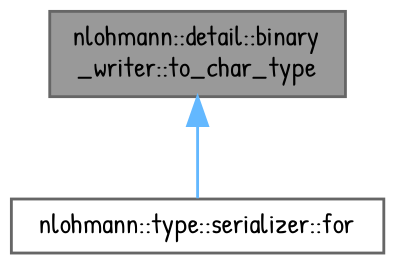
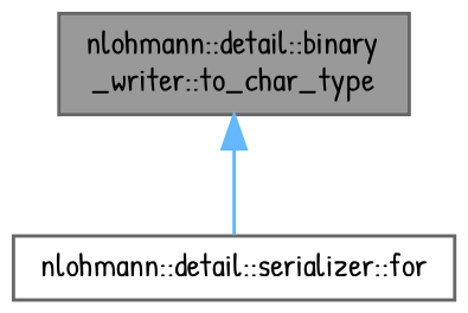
  digraph {
    rankdir=TB
    fontname="Patrick Hand"
    node [fontname="Patrick Hand" fontsize=10 shape=box style=filled]
    n1 [color=gray40 fillcolor=grey60 fontcolor=black height=0.2 label="nlohmann::detail::binary\l_writer::to_char_type" width=0.4]
-   n2 [color=grey40 fillcolor=white height=0.2 label="nlohmann::type::serializer::for" width=0.4]
+   n2 [color=grey40 fillcolor=white height=0.2 label="nlohmann::detail::serializer::for" width=0.4]
    n1 -> n2 [color=steelblue1 dir=back fontname="Patrick Hand" fontsize=10 labelfontname=Helvetica labelfontsize=10 style=solid]
  }
